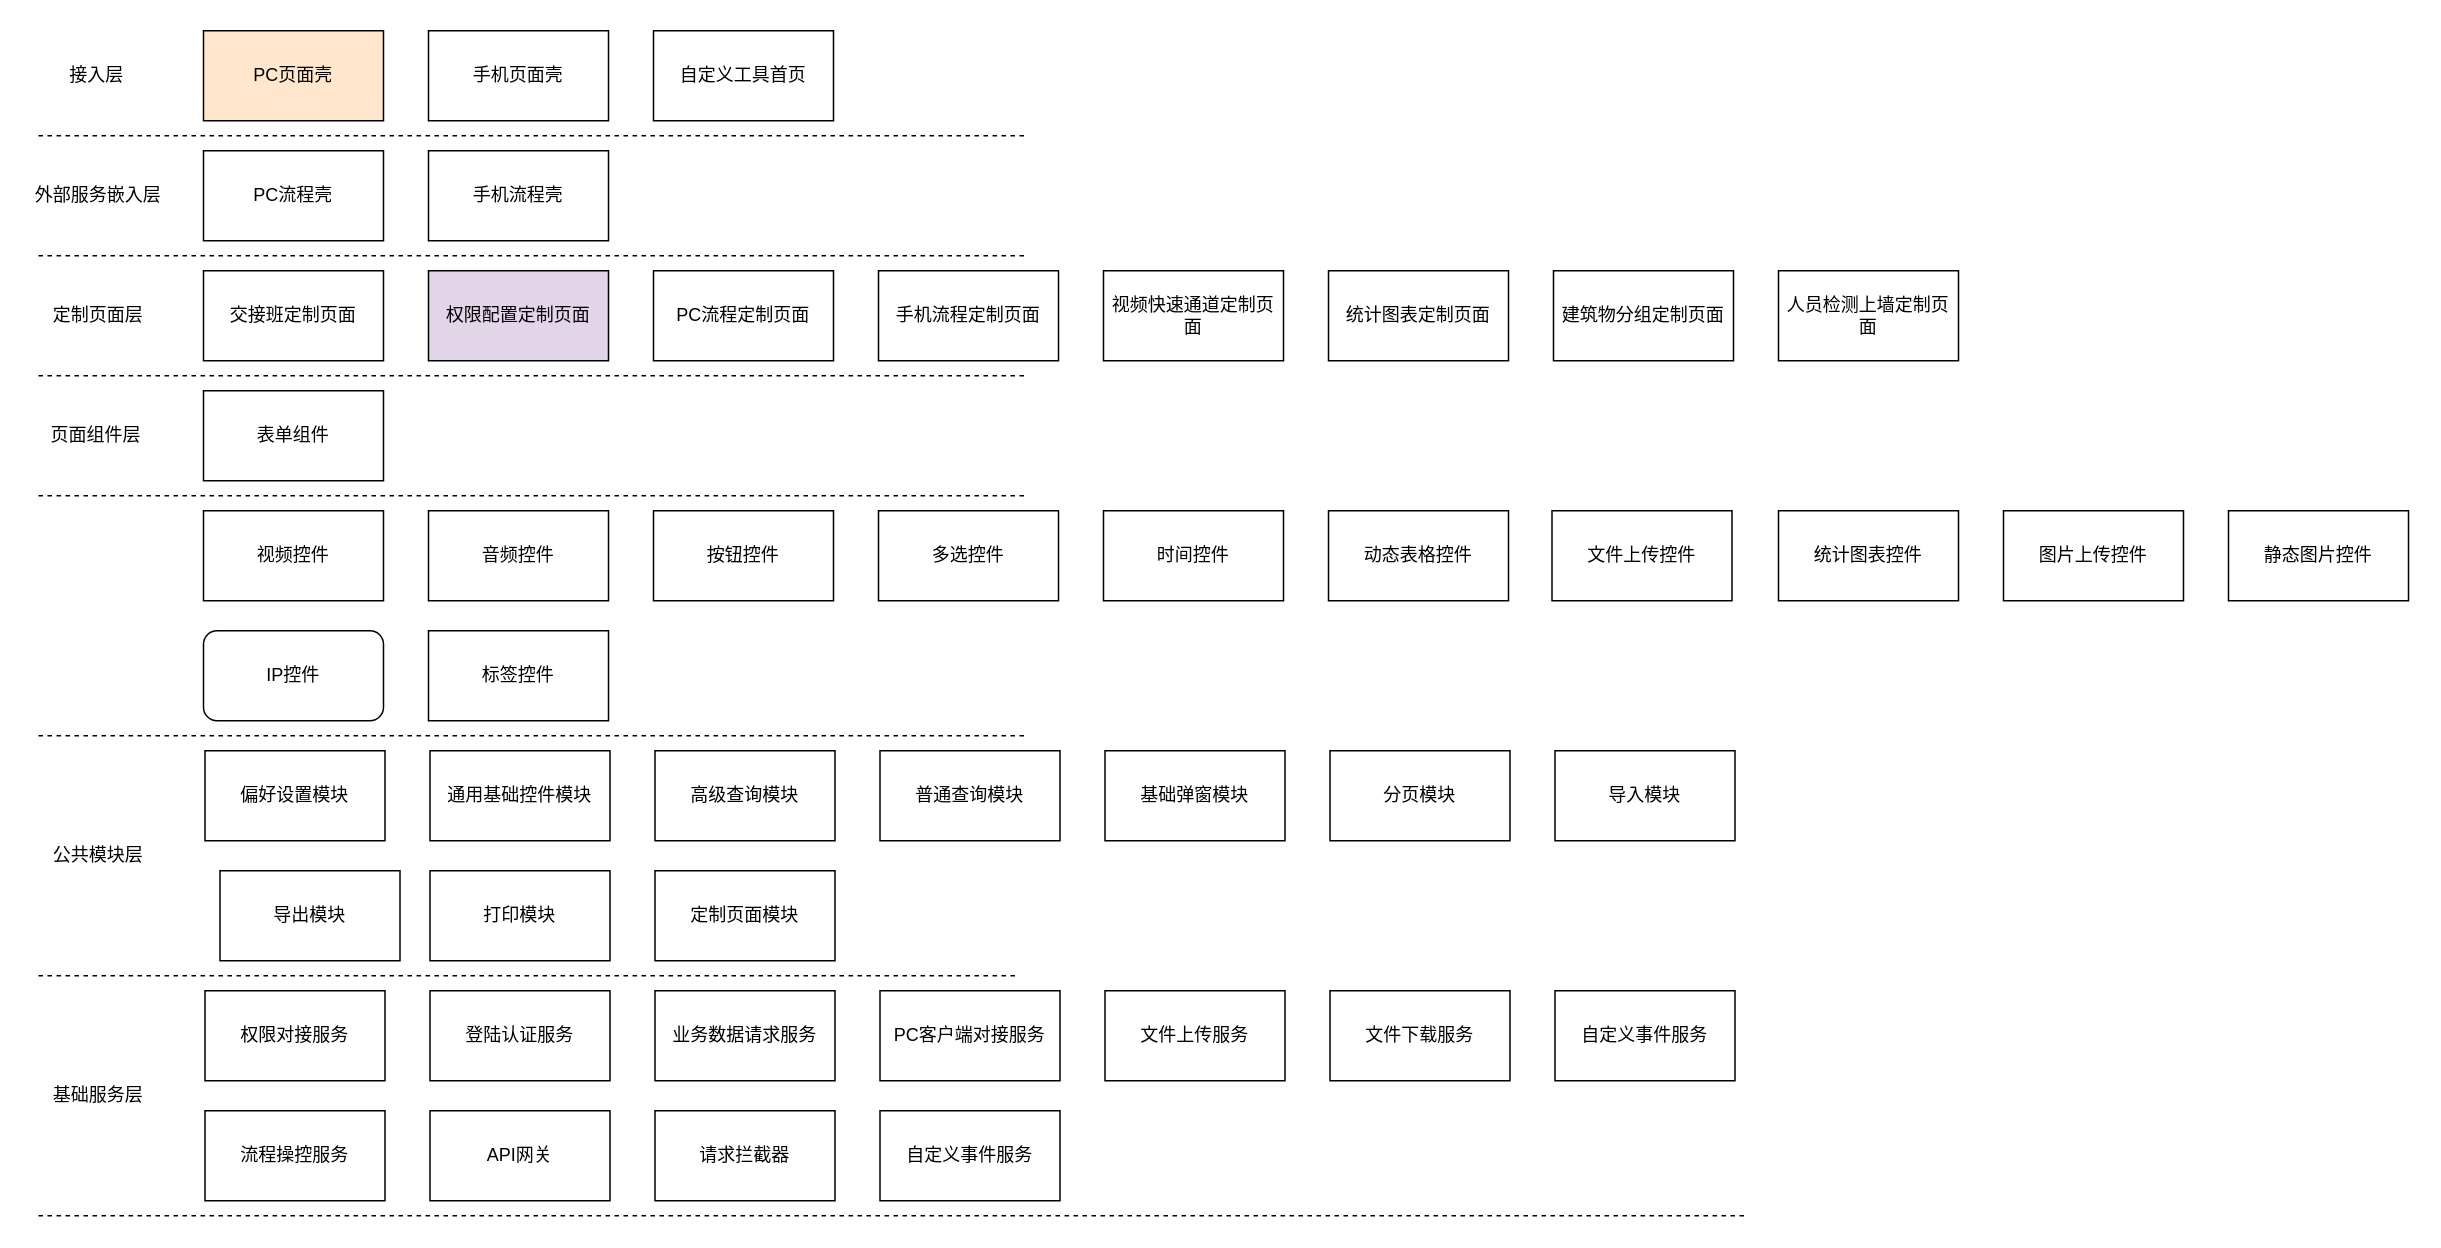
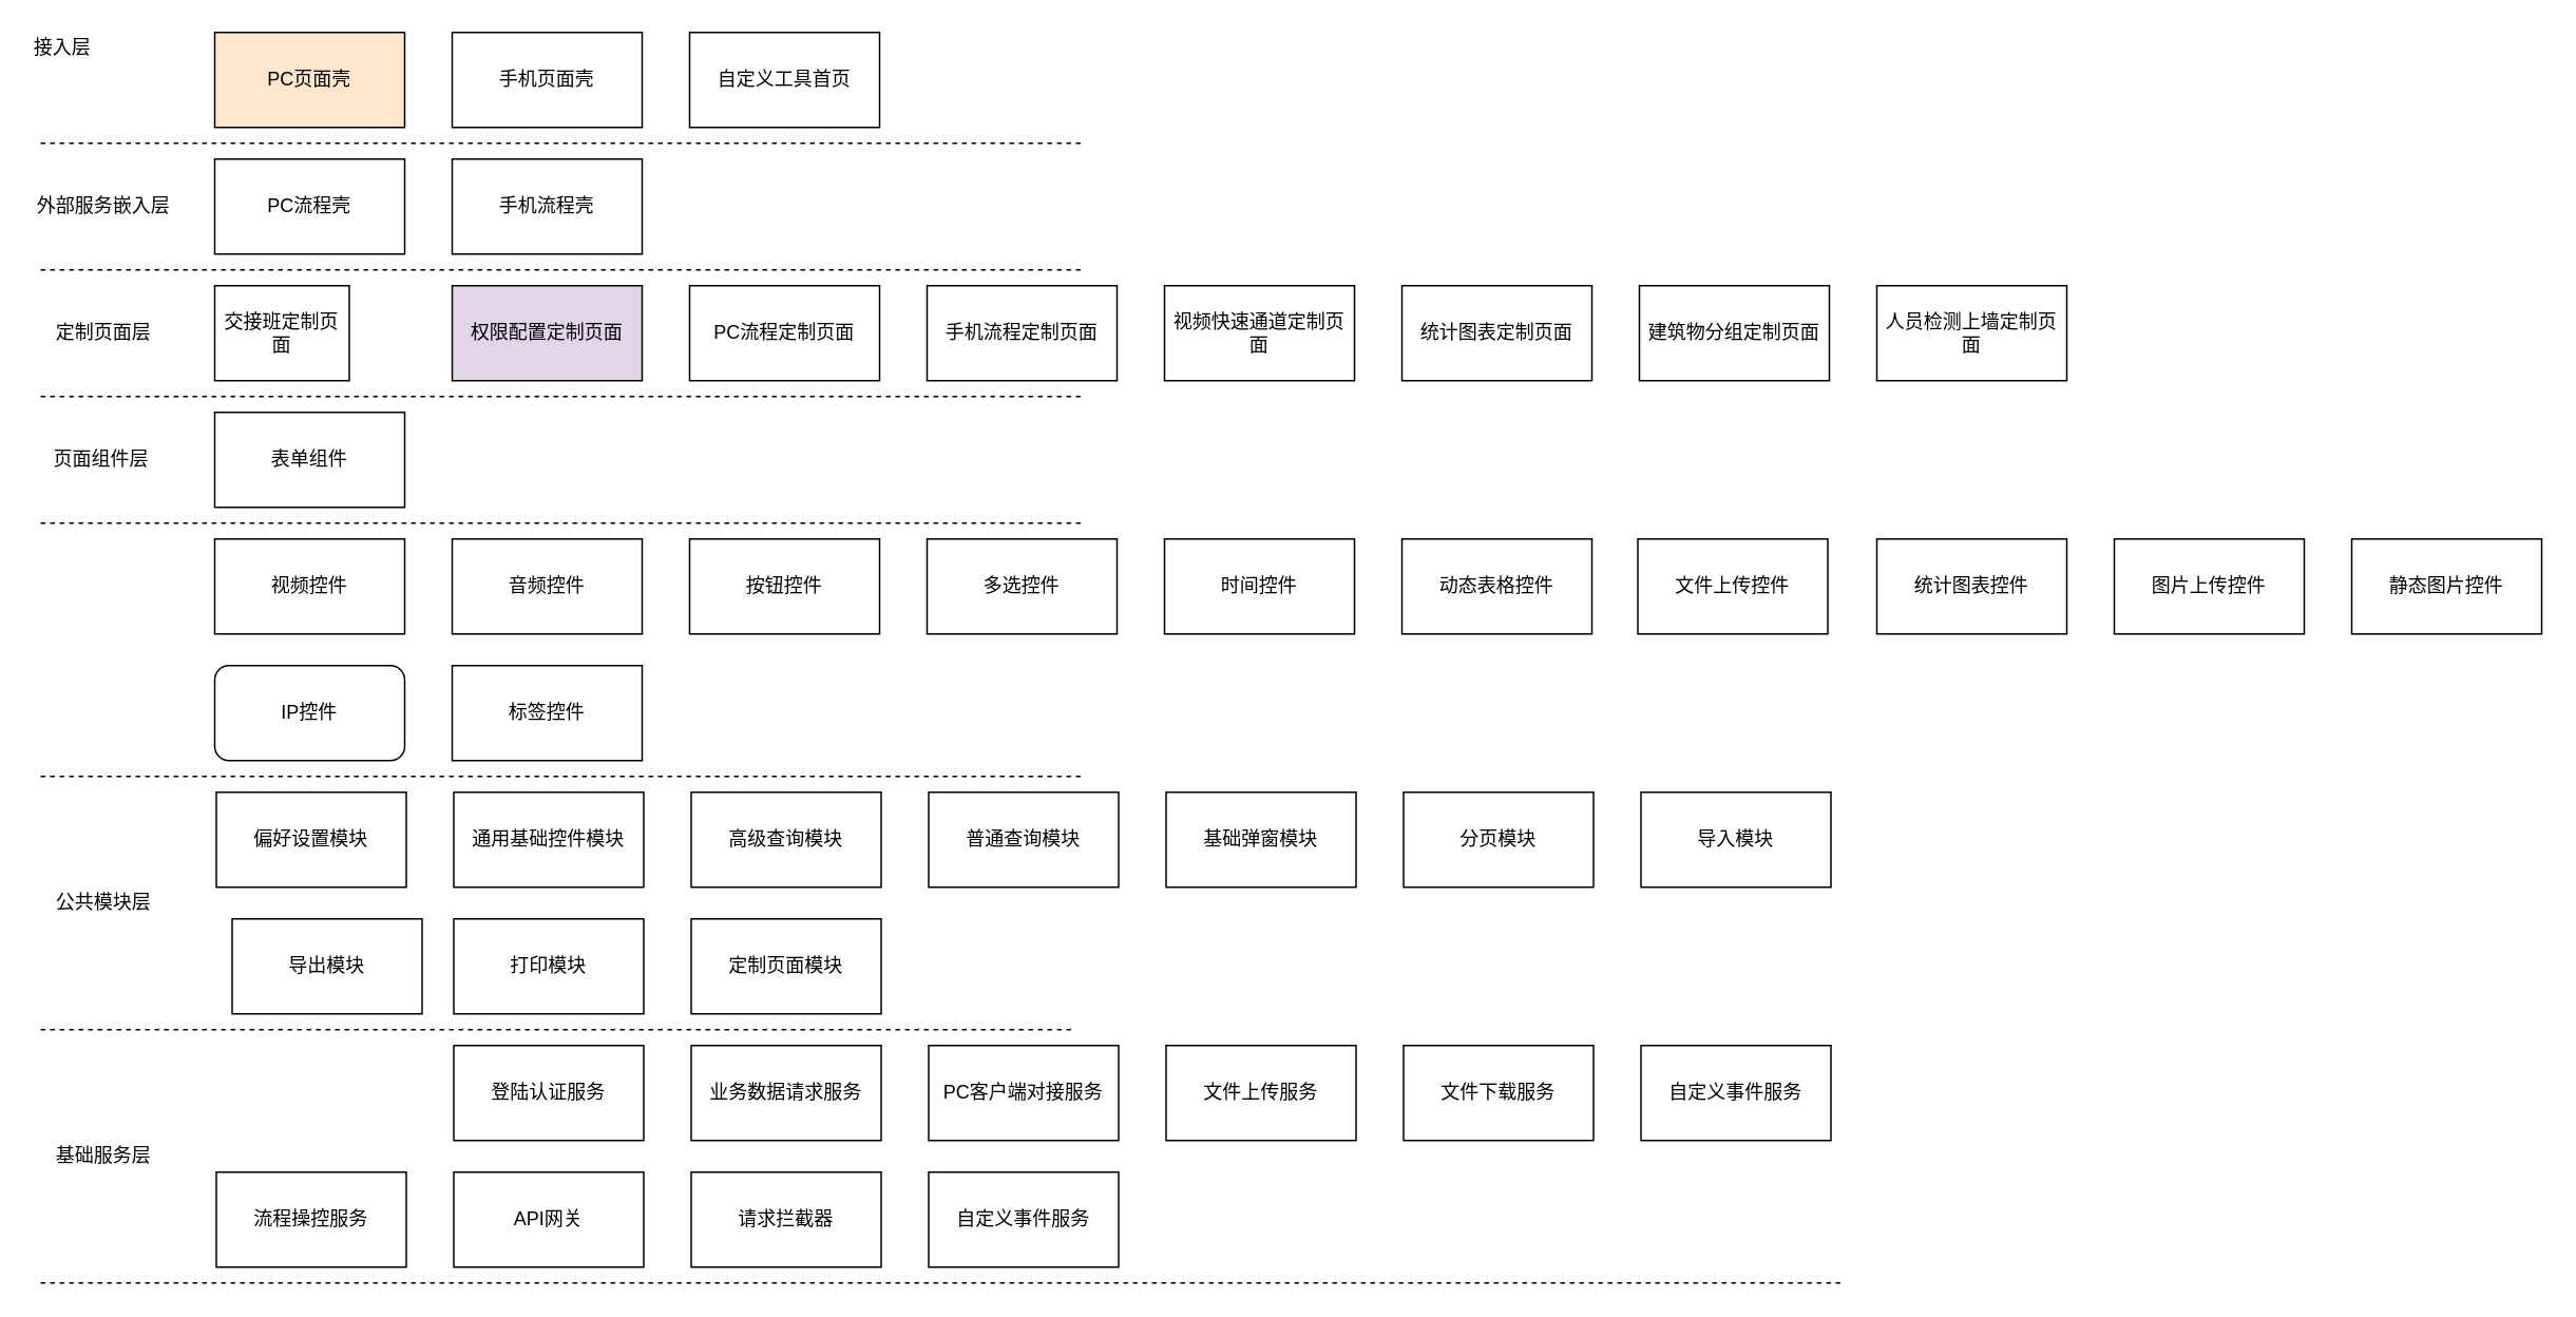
  <mxCell id="0" />
  <mxCell id="1" parent="0" />
  <mxCell id="2" value="" style="endArrow=none;dashed=1;html=1;" edge="1" parent="1"><mxGeometry width="50" height="50" relative="1" as="geometry"><mxPoint x="25" y="330" as="sourcePoint" /><mxPoint x="685" y="330" as="targetPoint" /></mxGeometry></mxCell>
- <mxCell id="3" value="接入层" style="text;html=1;strokeColor=none;fillColor=none;align=center;verticalAlign=middle;whiteSpace=wrap;rounded=0;" vertex="1" parent="1"><mxGeometry x="43.5" y="40" width="40" height="20" as="geometry" /></mxCell>
+ <mxCell id="3" value="接入层" style="text;html=1;strokeColor=none;fillColor=none;align=center;verticalAlign=middle;whiteSpace=wrap;rounded=0;" vertex="1" parent="1"><mxGeometry x="18.5" y="20" width="40" height="20" as="geometry" /></mxCell>
  <mxCell id="4" value="" style="endArrow=none;dashed=1;html=1;" edge="1" parent="1"><mxGeometry width="50" height="50" relative="1" as="geometry"><mxPoint x="25" y="490" as="sourcePoint" /><mxPoint x="685" y="490" as="targetPoint" /></mxGeometry></mxCell>
  <mxCell id="5" value="" style="endArrow=none;dashed=1;html=1;" edge="1" parent="1"><mxGeometry width="50" height="50" relative="1" as="geometry"><mxPoint x="25" y="650" as="sourcePoint" /><mxPoint x="676" y="650" as="targetPoint" /></mxGeometry></mxCell>
  <mxCell id="6" value="公共模块层" style="text;html=1;strokeColor=none;fillColor=none;align=center;verticalAlign=middle;whiteSpace=wrap;rounded=0;" vertex="1" parent="1"><mxGeometry x="30" y="560" width="70" height="20" as="geometry" /></mxCell>
  <mxCell id="7" value="" style="endArrow=none;dashed=1;html=1;" edge="1" parent="1"><mxGeometry width="50" height="50" relative="1" as="geometry"><mxPoint x="25" y="810" as="sourcePoint" /><mxPoint x="1165" y="810" as="targetPoint" /></mxGeometry></mxCell>
  <mxCell id="8" value="基础服务层" style="text;html=1;strokeColor=none;fillColor=none;align=center;verticalAlign=middle;whiteSpace=wrap;rounded=0;" vertex="1" parent="1"><mxGeometry x="25" y="720" width="80" height="20" as="geometry" /></mxCell>
  <mxCell id="9" value="" style="endArrow=none;dashed=1;html=1;" edge="1" parent="1"><mxGeometry width="50" height="50" relative="1" as="geometry"><mxPoint x="25" y="90" as="sourcePoint" /><mxPoint x="685" y="90" as="targetPoint" /></mxGeometry></mxCell>
  <mxCell id="10" value="页面组件层" style="text;html=1;strokeColor=none;fillColor=none;align=center;verticalAlign=middle;whiteSpace=wrap;rounded=0;" vertex="1" parent="1"><mxGeometry x="31" y="280" width="65" height="20" as="geometry" /></mxCell>
  <mxCell id="11" value="" style="endArrow=none;dashed=1;html=1;" edge="1" parent="1"><mxGeometry width="50" height="50" relative="1" as="geometry"><mxPoint x="25" y="170" as="sourcePoint" /><mxPoint x="685" y="170" as="targetPoint" /></mxGeometry></mxCell>
  <mxCell id="12" value="外部服务嵌入层" style="text;html=1;strokeColor=none;fillColor=none;align=center;verticalAlign=middle;whiteSpace=wrap;rounded=0;" vertex="1" parent="1"><mxGeometry x="20" y="120" width="90" height="20" as="geometry" /></mxCell>
  <mxCell id="13" value="" style="endArrow=none;dashed=1;html=1;" edge="1" parent="1"><mxGeometry width="50" height="50" relative="1" as="geometry"><mxPoint x="25" y="250" as="sourcePoint" /><mxPoint x="685" y="250" as="targetPoint" /></mxGeometry></mxCell>
  <mxCell id="14" value="定制页面层" style="text;html=1;strokeColor=none;fillColor=none;align=center;verticalAlign=middle;whiteSpace=wrap;rounded=0;" vertex="1" parent="1"><mxGeometry x="25" y="200" width="80" height="20" as="geometry" /></mxCell>
  <mxCell id="15" value="PC页面壳" style="rounded=0;whiteSpace=wrap;html=1;fillColor=#ffe6cc;" vertex="1" parent="1"><mxGeometry x="135" y="20" width="120" height="60" as="geometry" /></mxCell>
  <mxCell id="16" value="手机页面壳" style="rounded=0;whiteSpace=wrap;html=1;" vertex="1" parent="1"><mxGeometry x="285" y="20" width="120" height="60" as="geometry" /></mxCell>
  <mxCell id="17" value="自定义工具首页" style="rounded=0;whiteSpace=wrap;html=1;" vertex="1" parent="1"><mxGeometry x="435" y="20" width="120" height="60" as="geometry" /></mxCell>
  <mxCell id="18" value="PC流程壳" style="rounded=0;whiteSpace=wrap;html=1;" vertex="1" parent="1"><mxGeometry x="135" y="100" width="120" height="60" as="geometry" /></mxCell>
  <mxCell id="19" value="手机流程壳" style="rounded=0;whiteSpace=wrap;html=1;" vertex="1" parent="1"><mxGeometry x="285" y="100" width="120" height="60" as="geometry" /></mxCell>
- <mxCell id="20" value="交接班定制页面" style="rounded=0;whiteSpace=wrap;html=1;" vertex="1" parent="1"><mxGeometry x="135" y="180" width="120" height="60" as="geometry" /></mxCell>
+ <mxCell id="20" value="交接班定制页面" style="rounded=0;whiteSpace=wrap;html=1;" vertex="1" parent="1"><mxGeometry x="135" y="180" width="85" height="60" as="geometry" /></mxCell>
  <mxCell id="21" value="权限配置定制页面" style="rounded=0;whiteSpace=wrap;html=1;fillColor=#e1d5e7;" vertex="1" parent="1"><mxGeometry x="285" y="180" width="120" height="60" as="geometry" /></mxCell>
  <mxCell id="22" value="PC流程定制页面" style="rounded=0;whiteSpace=wrap;html=1;" vertex="1" parent="1"><mxGeometry x="435" y="180" width="120" height="60" as="geometry" /></mxCell>
  <mxCell id="23" value="手机流程定制页面" style="rounded=0;whiteSpace=wrap;html=1;" vertex="1" parent="1"><mxGeometry x="585" y="180" width="120" height="60" as="geometry" /></mxCell>
  <mxCell id="24" value="视频快速通道定制页面" style="rounded=0;whiteSpace=wrap;html=1;" vertex="1" parent="1"><mxGeometry x="735" y="180" width="120" height="60" as="geometry" /></mxCell>
  <mxCell id="25" value="统计图表定制页面" style="rounded=0;whiteSpace=wrap;html=1;" vertex="1" parent="1"><mxGeometry x="885" y="180" width="120" height="60" as="geometry" /></mxCell>
  <mxCell id="26" value="建筑物分组定制页面" style="rounded=0;whiteSpace=wrap;html=1;" vertex="1" parent="1"><mxGeometry x="1035" y="180" width="120" height="60" as="geometry" /></mxCell>
  <mxCell id="27" value="人员检测上墙定制页面" style="rounded=0;whiteSpace=wrap;html=1;" vertex="1" parent="1"><mxGeometry x="1185" y="180" width="120" height="60" as="geometry" /></mxCell>
  <mxCell id="28" value="表单组件" style="rounded=0;whiteSpace=wrap;html=1;" vertex="1" parent="1"><mxGeometry x="135" y="260" width="120" height="60" as="geometry" /></mxCell>
  <mxCell id="29" value="视频控件" style="rounded=0;whiteSpace=wrap;html=1;" vertex="1" parent="1"><mxGeometry x="135" y="340" width="120" height="60" as="geometry" /></mxCell>
  <mxCell id="30" value="IP控件" style="whiteSpace=wrap;html=1;rounded=1;" vertex="1" parent="1"><mxGeometry x="135" y="420" width="120" height="60" as="geometry" /></mxCell>
  <mxCell id="31" value="偏好设置模块" style="rounded=0;whiteSpace=wrap;html=1;" vertex="1" parent="1"><mxGeometry x="136" y="500" width="120" height="60" as="geometry" /></mxCell>
  <mxCell id="32" value="导出模块" style="rounded=0;whiteSpace=wrap;html=1;" vertex="1" parent="1"><mxGeometry x="146" y="580" width="120" height="60" as="geometry" /></mxCell>
- <mxCell id="33" value="权限对接服务" style="rounded=0;whiteSpace=wrap;html=1;" vertex="1" parent="1"><mxGeometry x="136" y="660" width="120" height="60" as="geometry" /></mxCell>
  <mxCell id="34" value="打印模块" style="rounded=0;whiteSpace=wrap;html=1;" vertex="1" parent="1"><mxGeometry x="286" y="580" width="120" height="60" as="geometry" /></mxCell>
  <mxCell id="35" value="定制页面模块" style="rounded=0;whiteSpace=wrap;html=1;" vertex="1" parent="1"><mxGeometry x="436" y="580" width="120" height="60" as="geometry" /></mxCell>
  <mxCell id="36" value="标签控件" style="rounded=0;whiteSpace=wrap;html=1;" vertex="1" parent="1"><mxGeometry x="285" y="420" width="120" height="60" as="geometry" /></mxCell>
  <mxCell id="37" value="音频控件" style="rounded=0;whiteSpace=wrap;html=1;" vertex="1" parent="1"><mxGeometry x="285" y="340" width="120" height="60" as="geometry" /></mxCell>
  <mxCell id="38" value="按钮控件" style="rounded=0;whiteSpace=wrap;html=1;" vertex="1" parent="1"><mxGeometry x="435" y="340" width="120" height="60" as="geometry" /></mxCell>
  <mxCell id="39" value="多选控件" style="rounded=0;whiteSpace=wrap;html=1;" vertex="1" parent="1"><mxGeometry x="585" y="340" width="120" height="60" as="geometry" /></mxCell>
  <mxCell id="40" value="时间控件" style="rounded=0;whiteSpace=wrap;html=1;" vertex="1" parent="1"><mxGeometry x="735" y="340" width="120" height="60" as="geometry" /></mxCell>
  <mxCell id="41" value="动态表格控件" style="rounded=0;whiteSpace=wrap;html=1;" vertex="1" parent="1"><mxGeometry x="885" y="340" width="120" height="60" as="geometry" /></mxCell>
  <mxCell id="42" value="文件上传控件" style="rounded=0;whiteSpace=wrap;html=1;" vertex="1" parent="1"><mxGeometry x="1034" y="340" width="120" height="60" as="geometry" /></mxCell>
  <mxCell id="43" value="统计图表控件" style="rounded=0;whiteSpace=wrap;html=1;" vertex="1" parent="1"><mxGeometry x="1185" y="340" width="120" height="60" as="geometry" /></mxCell>
  <mxCell id="44" value="图片上传控件" style="rounded=0;whiteSpace=wrap;html=1;" vertex="1" parent="1"><mxGeometry x="1335" y="340" width="120" height="60" as="geometry" /></mxCell>
  <mxCell id="45" value="静态图片控件" style="rounded=0;whiteSpace=wrap;html=1;" vertex="1" parent="1"><mxGeometry x="1485" y="340" width="120" height="60" as="geometry" /></mxCell>
  <mxCell id="46" value="通用基础控件模块" style="rounded=0;whiteSpace=wrap;html=1;" vertex="1" parent="1"><mxGeometry x="286" y="500" width="120" height="60" as="geometry" /></mxCell>
  <mxCell id="47" value="高级查询模块" style="rounded=0;whiteSpace=wrap;html=1;" vertex="1" parent="1"><mxGeometry x="436" y="500" width="120" height="60" as="geometry" /></mxCell>
  <mxCell id="48" value="普通查询模块" style="rounded=0;whiteSpace=wrap;html=1;" vertex="1" parent="1"><mxGeometry x="586" y="500" width="120" height="60" as="geometry" /></mxCell>
  <mxCell id="49" value="基础弹窗模块" style="rounded=0;whiteSpace=wrap;html=1;" vertex="1" parent="1"><mxGeometry x="736" y="500" width="120" height="60" as="geometry" /></mxCell>
  <mxCell id="50" value="分页模块" style="rounded=0;whiteSpace=wrap;html=1;" vertex="1" parent="1"><mxGeometry x="886" y="500" width="120" height="60" as="geometry" /></mxCell>
  <mxCell id="51" value="导入模块" style="rounded=0;whiteSpace=wrap;html=1;" vertex="1" parent="1"><mxGeometry x="1036" y="500" width="120" height="60" as="geometry" /></mxCell>
  <mxCell id="52" value="登陆认证服务" style="rounded=0;whiteSpace=wrap;html=1;" vertex="1" parent="1"><mxGeometry x="286" y="660" width="120" height="60" as="geometry" /></mxCell>
  <mxCell id="53" value="业务数据请求服务" style="rounded=0;whiteSpace=wrap;html=1;" vertex="1" parent="1"><mxGeometry x="436" y="660" width="120" height="60" as="geometry" /></mxCell>
  <mxCell id="54" value="PC客户端对接服务" style="rounded=0;whiteSpace=wrap;html=1;" vertex="1" parent="1"><mxGeometry x="586" y="660" width="120" height="60" as="geometry" /></mxCell>
  <mxCell id="55" value="文件上传服务" style="rounded=0;whiteSpace=wrap;html=1;" vertex="1" parent="1"><mxGeometry x="736" y="660" width="120" height="60" as="geometry" /></mxCell>
  <mxCell id="56" value="文件下载服务" style="rounded=0;whiteSpace=wrap;html=1;" vertex="1" parent="1"><mxGeometry x="886" y="660" width="120" height="60" as="geometry" /></mxCell>
  <mxCell id="57" value="自定义事件服务" style="rounded=0;whiteSpace=wrap;html=1;" vertex="1" parent="1"><mxGeometry x="1036" y="660" width="120" height="60" as="geometry" /></mxCell>
  <mxCell id="58" value="流程操控服务" style="rounded=0;whiteSpace=wrap;html=1;" vertex="1" parent="1"><mxGeometry x="136" y="740" width="120" height="60" as="geometry" /></mxCell>
  <mxCell id="59" value="API网关" style="rounded=0;whiteSpace=wrap;html=1;" vertex="1" parent="1"><mxGeometry x="286" y="740" width="120" height="60" as="geometry" /></mxCell>
  <mxCell id="60" value="请求拦截器" style="rounded=0;whiteSpace=wrap;html=1;" vertex="1" parent="1"><mxGeometry x="436" y="740" width="120" height="60" as="geometry" /></mxCell>
  <mxCell id="61" value="自定义事件服务" style="rounded=0;whiteSpace=wrap;html=1;" vertex="1" parent="1"><mxGeometry x="586" y="740" width="120" height="60" as="geometry" /></mxCell>
